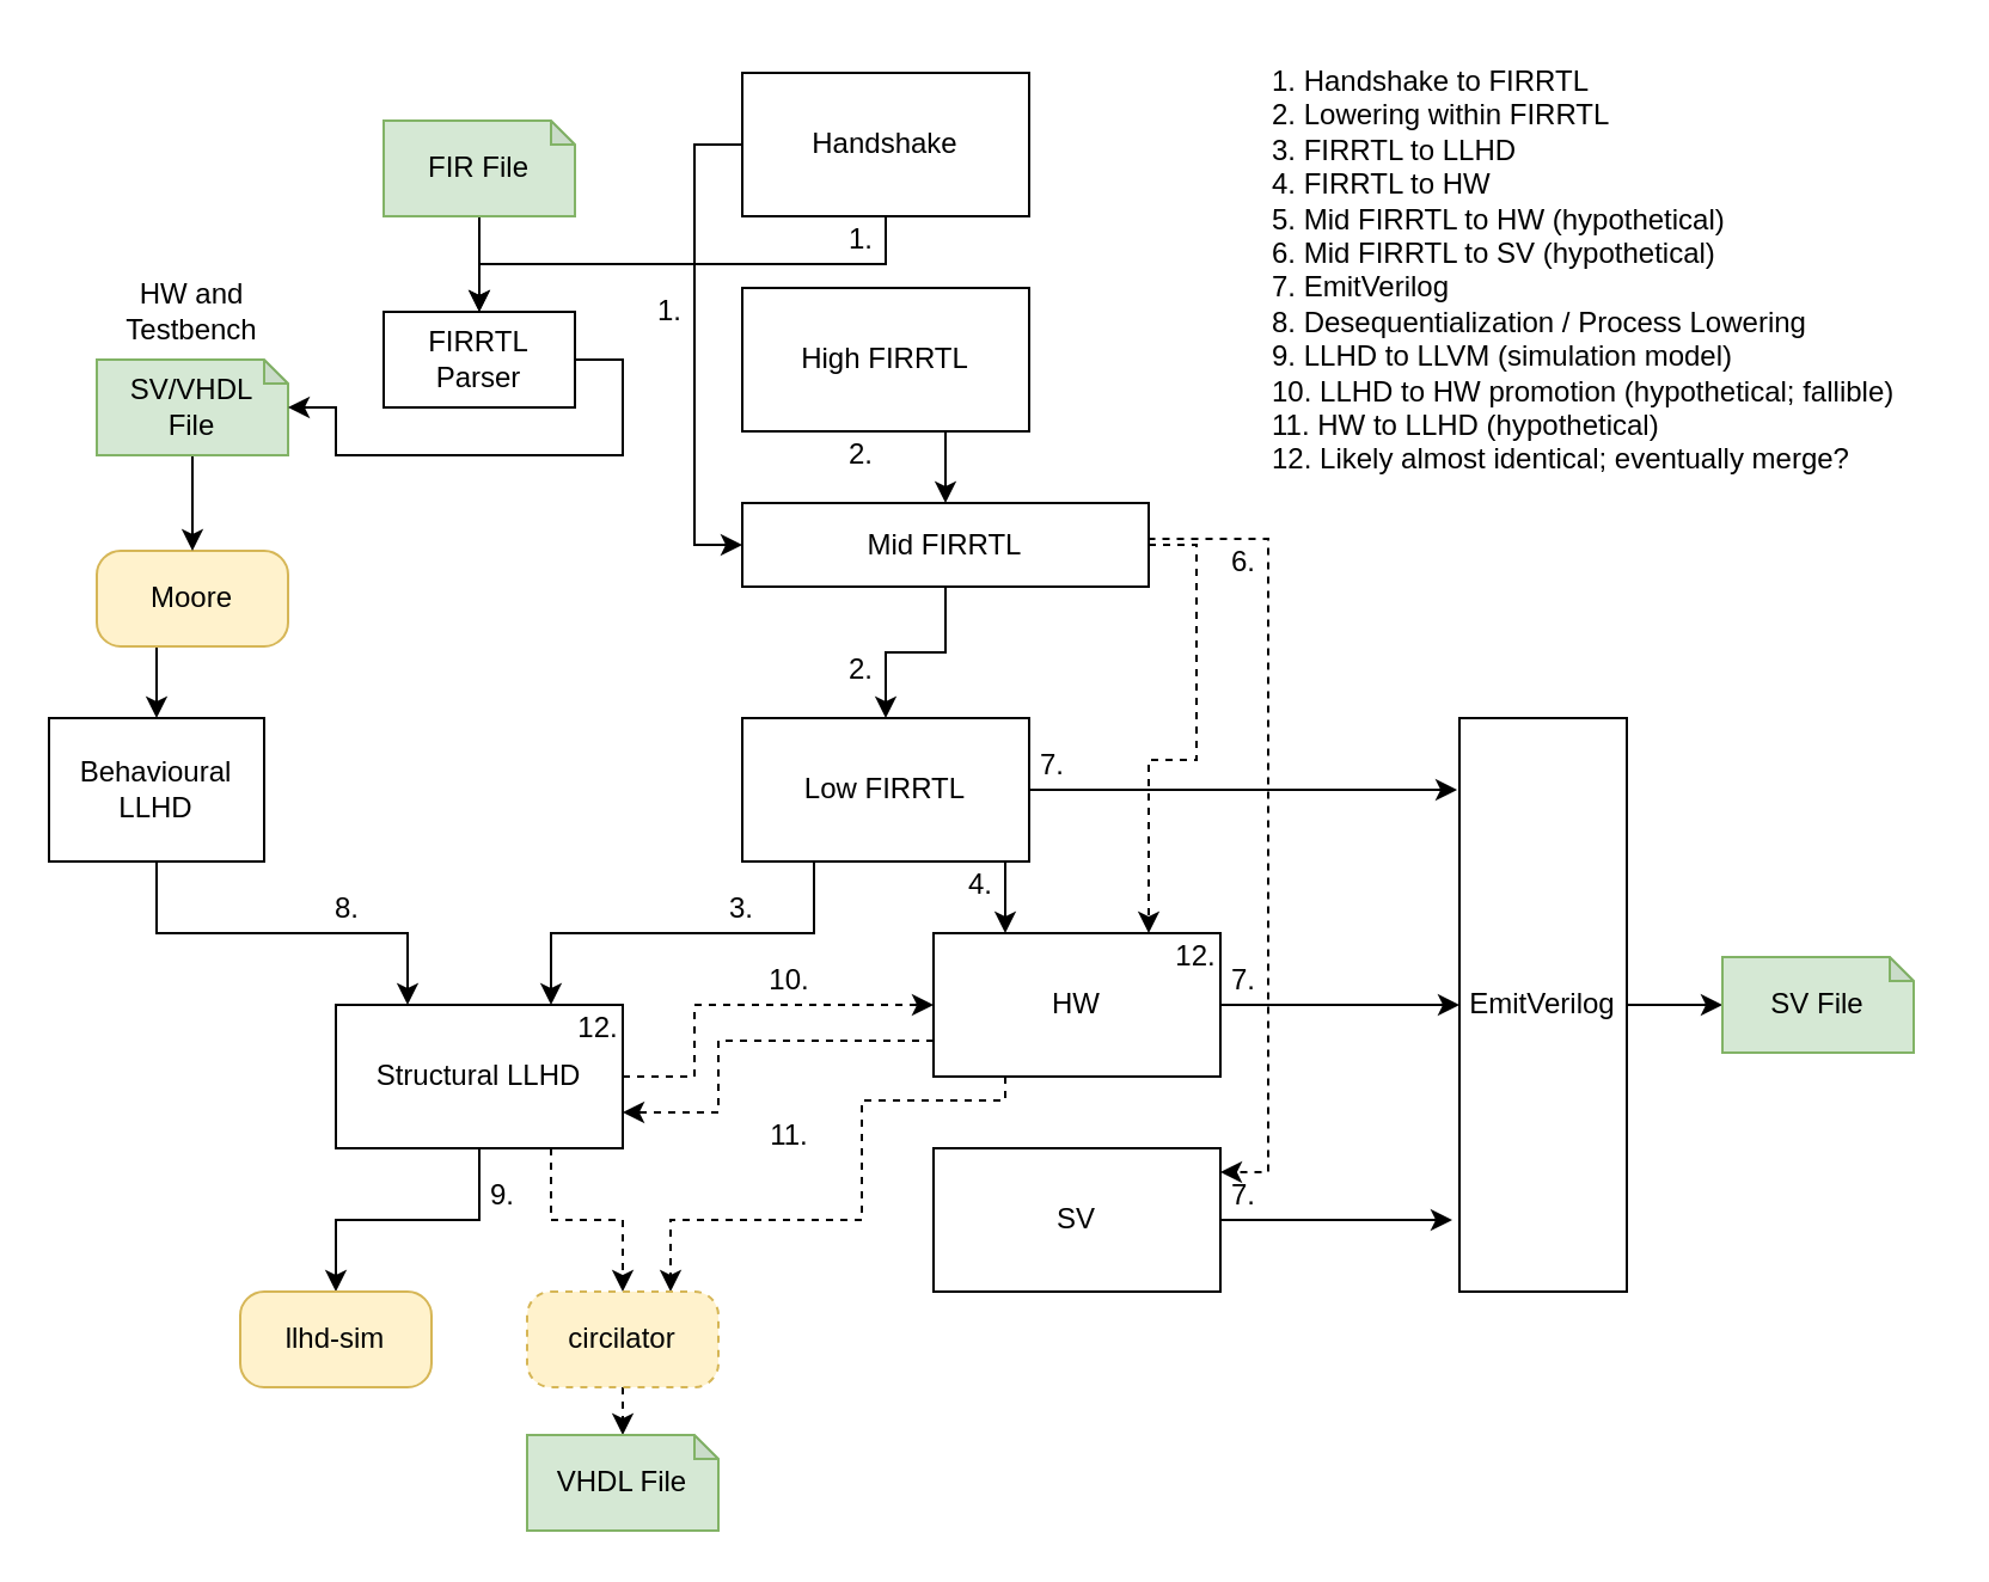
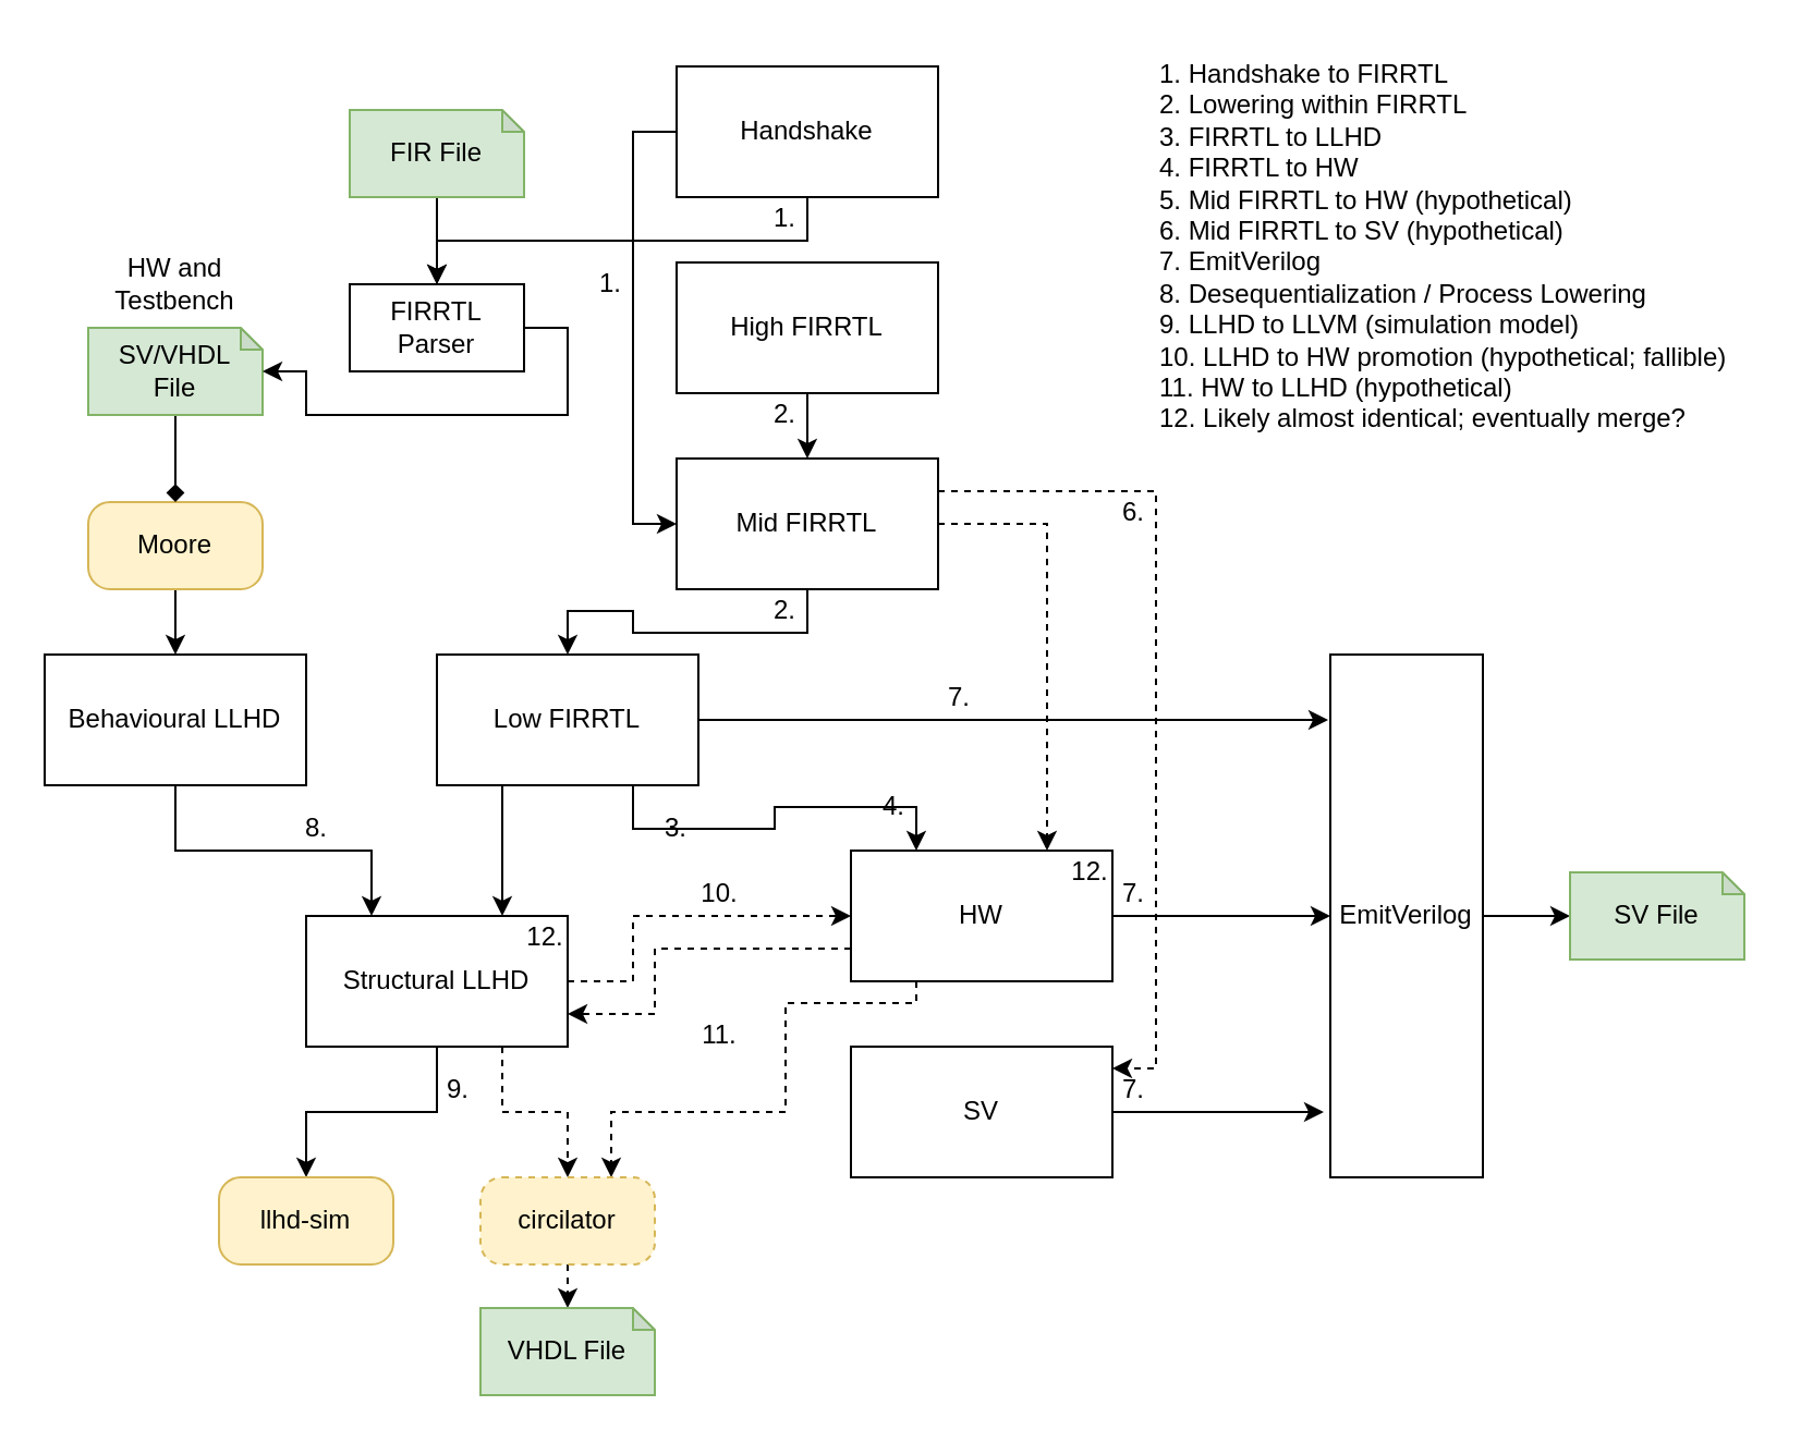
  <mxCell id="0" />
  <mxCell id="1" parent="0" />
  <mxCell id="2" style="edgeStyle=orthogonalEdgeStyle;rounded=0;orthogonalLoop=1;jettySize=auto;html=1;exitX=0.5;exitY=1;exitDx=0;exitDy=0;entryX=0.5;entryY=0;entryDx=0;entryDy=0;" parent="1" source="3" target="7" edge="1"><mxGeometry relative="1" as="geometry" /></mxCell>
  <mxCell id="3" value="High FIRRTL" style="rounded=0;whiteSpace=wrap;html=1;" parent="1" vertex="1"><mxGeometry x="310" y="120" width="120" height="60" as="geometry" /></mxCell>
  <mxCell id="4" style="edgeStyle=orthogonalEdgeStyle;rounded=0;orthogonalLoop=1;jettySize=auto;html=1;exitX=0.5;exitY=1;exitDx=0;exitDy=0;entryX=0.5;entryY=0;entryDx=0;entryDy=0;" parent="1" source="7" target="11" edge="1"><mxGeometry relative="1" as="geometry" /></mxCell>
  <mxCell id="5" style="edgeStyle=orthogonalEdgeStyle;rounded=0;orthogonalLoop=1;jettySize=auto;html=1;exitX=1;exitY=0.5;exitDx=0;exitDy=0;entryX=0.75;entryY=0;entryDx=0;entryDy=0;dashed=1;" parent="1" source="7" target="19" edge="1"><mxGeometry relative="1" as="geometry" /></mxCell>
  <mxCell id="6" style="edgeStyle=orthogonalEdgeStyle;rounded=0;orthogonalLoop=1;jettySize=auto;html=1;exitX=1;exitY=0.25;exitDx=0;exitDy=0;entryX=0;entryY=0;entryDx=0;entryDy=0;dashed=1;" parent="1" source="7" target="37" edge="1"><mxGeometry relative="1" as="geometry"><Array as="points"><mxPoint x="530" y="225" /><mxPoint x="530" y="490" /></Array></mxGeometry></mxCell>
- <mxCell id="7" value="Mid FIRRTL" style="rounded=0;whiteSpace=wrap;html=1;" parent="1" vertex="1"><mxGeometry x="310" y="210" width="170" height="35" as="geometry" /></mxCell>
+ <mxCell id="7" value="Mid FIRRTL" style="rounded=0;whiteSpace=wrap;html=1;" parent="1" vertex="1"><mxGeometry x="310" y="210" width="120" height="60" as="geometry" /></mxCell>
  <mxCell id="8" style="edgeStyle=orthogonalEdgeStyle;rounded=0;orthogonalLoop=1;jettySize=auto;html=1;exitX=0.25;exitY=1;exitDx=0;exitDy=0;entryX=0.75;entryY=0;entryDx=0;entryDy=0;" parent="1" source="11" target="15" edge="1"><mxGeometry relative="1" as="geometry" /></mxCell>
  <mxCell id="9" style="edgeStyle=orthogonalEdgeStyle;rounded=0;orthogonalLoop=1;jettySize=auto;html=1;exitX=0.75;exitY=1;exitDx=0;exitDy=0;entryX=0.25;entryY=0;entryDx=0;entryDy=0;" parent="1" source="11" target="19" edge="1"><mxGeometry relative="1" as="geometry" /></mxCell>
  <mxCell id="10" style="edgeStyle=orthogonalEdgeStyle;rounded=0;orthogonalLoop=1;jettySize=auto;html=1;exitX=1;exitY=0.5;exitDx=0;exitDy=0;entryX=-0.014;entryY=0.125;entryDx=0;entryDy=0;entryPerimeter=0;" parent="1" source="11" target="23" edge="1"><mxGeometry relative="1" as="geometry" /></mxCell>
- <mxCell id="11" value="Low FIRRTL" style="rounded=0;whiteSpace=wrap;html=1;" parent="1" vertex="1"><mxGeometry x="310" y="300" width="120" height="60" as="geometry" /></mxCell>
+ <mxCell id="11" value="Low FIRRTL" style="rounded=0;whiteSpace=wrap;html=1;" parent="1" vertex="1"><mxGeometry x="200" y="300" width="120" height="60" as="geometry" /></mxCell>
  <mxCell id="12" style="edgeStyle=orthogonalEdgeStyle;rounded=0;orthogonalLoop=1;jettySize=auto;html=1;exitX=0.5;exitY=1;exitDx=0;exitDy=0;entryX=0.5;entryY=0;entryDx=0;entryDy=0;" parent="1" source="15" target="39" edge="1"><mxGeometry relative="1" as="geometry" /></mxCell>
  <mxCell id="13" style="edgeStyle=orthogonalEdgeStyle;rounded=0;orthogonalLoop=1;jettySize=auto;html=1;exitX=1;exitY=0.5;exitDx=0;exitDy=0;entryX=0;entryY=0.5;entryDx=0;entryDy=0;fontColor=#B3B3B3;dashed=1;" parent="1" source="15" target="19" edge="1"><mxGeometry relative="1" as="geometry"><Array as="points"><mxPoint x="290" y="450" /><mxPoint x="290" y="420" /></Array></mxGeometry></mxCell>
  <mxCell id="14" style="edgeStyle=orthogonalEdgeStyle;rounded=0;orthogonalLoop=1;jettySize=auto;html=1;exitX=0.75;exitY=1;exitDx=0;exitDy=0;entryX=0.5;entryY=0;entryDx=0;entryDy=0;dashed=1;fontColor=#B3B3B3;" parent="1" source="15" target="58" edge="1"><mxGeometry relative="1" as="geometry" /></mxCell>
  <mxCell id="15" value="Structural LLHD" style="rounded=0;whiteSpace=wrap;html=1;" parent="1" vertex="1"><mxGeometry x="140" y="420" width="120" height="60" as="geometry" /></mxCell>
  <mxCell id="16" style="edgeStyle=orthogonalEdgeStyle;rounded=0;orthogonalLoop=1;jettySize=auto;html=1;exitX=1;exitY=0.5;exitDx=0;exitDy=0;entryX=0;entryY=0.5;entryDx=0;entryDy=0;" parent="1" source="19" target="23" edge="1"><mxGeometry relative="1" as="geometry" /></mxCell>
  <mxCell id="17" style="edgeStyle=orthogonalEdgeStyle;rounded=0;orthogonalLoop=1;jettySize=auto;html=1;exitX=0;exitY=0.75;exitDx=0;exitDy=0;entryX=1;entryY=0.75;entryDx=0;entryDy=0;fontColor=#B3B3B3;dashed=1;" parent="1" source="19" target="15" edge="1"><mxGeometry relative="1" as="geometry"><Array as="points"><mxPoint x="300" y="435" /><mxPoint x="300" y="465" /></Array></mxGeometry></mxCell>
  <mxCell id="18" style="edgeStyle=orthogonalEdgeStyle;rounded=0;orthogonalLoop=1;jettySize=auto;html=1;exitX=0.25;exitY=1;exitDx=0;exitDy=0;entryX=0.75;entryY=0;entryDx=0;entryDy=0;dashed=1;fontColor=#B3B3B3;" parent="1" source="19" target="58" edge="1"><mxGeometry relative="1" as="geometry"><Array as="points"><mxPoint x="420" y="460" /><mxPoint x="360" y="460" /><mxPoint x="360" y="510" /><mxPoint x="280" y="510" /></Array></mxGeometry></mxCell>
  <mxCell id="19" value="HW" style="rounded=0;whiteSpace=wrap;html=1;" parent="1" vertex="1"><mxGeometry x="390" y="390" width="120" height="60" as="geometry" /></mxCell>
  <mxCell id="20" style="edgeStyle=orthogonalEdgeStyle;rounded=0;orthogonalLoop=1;jettySize=auto;html=1;exitX=1;exitY=0.5;exitDx=0;exitDy=0;entryX=-0.043;entryY=0.875;entryDx=0;entryDy=0;entryPerimeter=0;" parent="1" source="21" target="23" edge="1"><mxGeometry relative="1" as="geometry" /></mxCell>
  <mxCell id="21" value="SV" style="rounded=0;whiteSpace=wrap;html=1;" parent="1" vertex="1"><mxGeometry x="390" y="480" width="120" height="60" as="geometry" /></mxCell>
  <mxCell id="22" style="edgeStyle=orthogonalEdgeStyle;rounded=0;orthogonalLoop=1;jettySize=auto;html=1;exitX=1;exitY=0.5;exitDx=0;exitDy=0;entryX=0;entryY=0.5;entryDx=0;entryDy=0;entryPerimeter=0;" parent="1" source="23" target="38" edge="1"><mxGeometry relative="1" as="geometry" /></mxCell>
  <mxCell id="23" value="EmitVerilog" style="rounded=0;whiteSpace=wrap;html=1;" parent="1" vertex="1"><mxGeometry x="610" y="300" width="70" height="240" as="geometry" /></mxCell>
  <mxCell id="24" style="edgeStyle=orthogonalEdgeStyle;rounded=0;orthogonalLoop=1;jettySize=auto;html=1;exitX=0.5;exitY=1;exitDx=0;exitDy=0;" parent="1" source="26" target="49" edge="1"><mxGeometry relative="1" as="geometry" /></mxCell>
  <mxCell id="25" style="edgeStyle=orthogonalEdgeStyle;rounded=0;orthogonalLoop=1;jettySize=auto;html=1;exitX=0;exitY=0.5;exitDx=0;exitDy=0;entryX=0;entryY=0.5;entryDx=0;entryDy=0;" parent="1" source="26" target="7" edge="1"><mxGeometry relative="1" as="geometry" /></mxCell>
  <mxCell id="26" value="Handshake" style="rounded=0;whiteSpace=wrap;html=1;" parent="1" vertex="1"><mxGeometry x="310" y="30" width="120" height="60" as="geometry" /></mxCell>
  <mxCell id="27" value="1." style="text;html=1;strokeColor=none;fillColor=none;align=center;verticalAlign=middle;whiteSpace=wrap;rounded=0;" parent="1" vertex="1"><mxGeometry x="350" y="90" width="20" height="20" as="geometry" /></mxCell>
  <mxCell id="28" value="1." style="text;html=1;strokeColor=none;fillColor=none;align=center;verticalAlign=middle;whiteSpace=wrap;rounded=0;" parent="1" vertex="1"><mxGeometry x="270" y="120" width="20" height="20" as="geometry" /></mxCell>
  <mxCell id="29" value="2." style="text;html=1;strokeColor=none;fillColor=none;align=center;verticalAlign=middle;whiteSpace=wrap;rounded=0;" parent="1" vertex="1"><mxGeometry x="350" y="180" width="20" height="20" as="geometry" /></mxCell>
  <mxCell id="30" value="2." style="text;html=1;strokeColor=none;fillColor=none;align=center;verticalAlign=middle;whiteSpace=wrap;rounded=0;" parent="1" vertex="1"><mxGeometry x="350" y="270" width="20" height="20" as="geometry" /></mxCell>
  <mxCell id="31" value="1. Handshake to FIRRTL&lt;br&gt;2. Lowering within FIRRTL&lt;br&gt;3. FIRRTL to LLHD&lt;br&gt;4. FIRRTL to HW&lt;br&gt;5. Mid FIRRTL to HW (hypothetical)&lt;br&gt;6. Mid FIRRTL to SV (hypothetical)&lt;br&gt;7. EmitVerilog&lt;br&gt;8. Desequentialization / Process Lowering&lt;br&gt;9. LLHD to LLVM (simulation model)&lt;br&gt;10. LLHD to HW promotion (hypothetical; fallible)&lt;br&gt;11. HW to LLHD (hypothetical)&lt;br&gt;12. Likely almost identical; eventually merge?" style="text;html=1;strokeColor=none;fillColor=none;align=left;verticalAlign=top;whiteSpace=wrap;rounded=0;" parent="1" vertex="1"><mxGeometry x="530" y="20" width="280" height="180" as="geometry" /></mxCell>
  <mxCell id="32" value="3." style="text;html=1;strokeColor=none;fillColor=none;align=center;verticalAlign=middle;whiteSpace=wrap;rounded=0;" parent="1" vertex="1"><mxGeometry x="300" y="370" width="20" height="20" as="geometry" /></mxCell>
  <mxCell id="33" value="4." style="text;html=1;strokeColor=none;fillColor=none;align=center;verticalAlign=middle;whiteSpace=wrap;rounded=0;" parent="1" vertex="1"><mxGeometry x="400" y="360" width="20" height="20" as="geometry" /></mxCell>
  <mxCell id="34" value="6." style="text;html=1;strokeColor=none;fillColor=none;align=center;verticalAlign=middle;whiteSpace=wrap;rounded=0;" parent="1" vertex="1"><mxGeometry x="510" y="225" width="20" height="20" as="geometry" /></mxCell>
  <mxCell id="35" value="7." style="text;html=1;strokeColor=none;fillColor=none;align=center;verticalAlign=middle;whiteSpace=wrap;rounded=0;" parent="1" vertex="1"><mxGeometry x="430" y="310" width="20" height="20" as="geometry" /></mxCell>
  <mxCell id="36" value="7." style="text;html=1;strokeColor=none;fillColor=none;align=center;verticalAlign=middle;whiteSpace=wrap;rounded=0;" parent="1" vertex="1"><mxGeometry x="510" y="400" width="20" height="20" as="geometry" /></mxCell>
  <mxCell id="37" value="7." style="text;html=1;strokeColor=none;fillColor=none;align=center;verticalAlign=middle;whiteSpace=wrap;rounded=0;" parent="1" vertex="1"><mxGeometry x="510" y="490" width="20" height="20" as="geometry" /></mxCell>
  <mxCell id="38" value="SV File" style="shape=note;whiteSpace=wrap;html=1;backgroundOutline=1;darkOpacity=0.05;size=10;fillColor=#d5e8d4;strokeColor=#82b366;" parent="1" vertex="1"><mxGeometry x="720" y="400" width="80" height="40" as="geometry" /></mxCell>
  <mxCell id="39" value="llhd-sim" style="rounded=1;whiteSpace=wrap;html=1;absoluteArcSize=1;arcSize=20;fillColor=#fff2cc;strokeColor=#d6b656;" parent="1" vertex="1"><mxGeometry x="100" y="540" width="80" height="40" as="geometry" /></mxCell>
  <mxCell id="40" style="edgeStyle=orthogonalEdgeStyle;rounded=0;orthogonalLoop=1;jettySize=auto;html=1;exitX=0.5;exitY=1;exitDx=0;exitDy=0;entryX=0.5;entryY=0;entryDx=0;entryDy=0;" parent="1" source="41" target="43" edge="1"><mxGeometry relative="1" as="geometry" /></mxCell>
  <mxCell id="41" value="Moore" style="rounded=1;whiteSpace=wrap;html=1;absoluteArcSize=1;arcSize=20;fillColor=#fff2cc;strokeColor=#d6b656;" parent="1" vertex="1"><mxGeometry x="40" y="230" width="80" height="40" as="geometry" /></mxCell>
  <mxCell id="42" style="edgeStyle=orthogonalEdgeStyle;rounded=0;orthogonalLoop=1;jettySize=auto;html=1;exitX=0.5;exitY=1;exitDx=0;exitDy=0;entryX=0.25;entryY=0;entryDx=0;entryDy=0;" parent="1" source="43" target="15" edge="1"><mxGeometry relative="1" as="geometry" /></mxCell>
- <mxCell id="43" value="Behavioural LLHD" style="rounded=0;whiteSpace=wrap;html=1;" parent="1" vertex="1"><mxGeometry x="20" y="300" width="90" height="60" as="geometry" /></mxCell>
- <mxCell id="44" style="edgeStyle=orthogonalEdgeStyle;rounded=0;orthogonalLoop=1;jettySize=auto;html=1;exitX=0.5;exitY=1;exitDx=0;exitDy=0;exitPerimeter=0;entryX=0.5;entryY=0;entryDx=0;entryDy=0;" parent="1" source="45" target="41" edge="1"><mxGeometry relative="1" as="geometry" /></mxCell>
+ <mxCell id="43" value="Behavioural LLHD" style="rounded=0;whiteSpace=wrap;html=1;" parent="1" vertex="1"><mxGeometry x="20" y="300" width="120" height="60" as="geometry" /></mxCell>
+ <mxCell id="44" style="edgeStyle=orthogonalEdgeStyle;rounded=0;orthogonalLoop=1;jettySize=auto;html=1;exitX=0.5;exitY=1;exitDx=0;exitDy=0;exitPerimeter=0;entryX=0.5;entryY=0;entryDx=0;entryDy=0;endArrow=diamond;" parent="1" source="45" target="41" edge="1"><mxGeometry relative="1" as="geometry" /></mxCell>
  <mxCell id="45" value="SV/VHDL&lt;br&gt;File" style="shape=note;whiteSpace=wrap;html=1;backgroundOutline=1;darkOpacity=0.05;size=10;fillColor=#d5e8d4;strokeColor=#82b366;" parent="1" vertex="1"><mxGeometry x="40" y="150" width="80" height="40" as="geometry" /></mxCell>
  <mxCell id="46" style="edgeStyle=orthogonalEdgeStyle;rounded=0;orthogonalLoop=1;jettySize=auto;html=1;exitX=0.5;exitY=1;exitDx=0;exitDy=0;exitPerimeter=0;entryX=0.5;entryY=0;entryDx=0;entryDy=0;" parent="1" source="47" target="49" edge="1"><mxGeometry relative="1" as="geometry" /></mxCell>
  <mxCell id="47" value="FIR File" style="shape=note;whiteSpace=wrap;html=1;backgroundOutline=1;darkOpacity=0.05;size=10;fillColor=#d5e8d4;strokeColor=#82b366;" parent="1" vertex="1"><mxGeometry y="50" width="80" height="40" as="geometry" x="160" /></mxCell>
  <mxCell id="48" style="edgeStyle=orthogonalEdgeStyle;rounded=0;orthogonalLoop=1;jettySize=auto;html=1;exitX=1;exitY=0.5;exitDx=0;exitDy=0;" parent="1" source="49" target="45" edge="1"><mxGeometry relative="1" as="geometry" /></mxCell>
  <mxCell id="49" value="FIRRTL Parser" style="rounded=0;whiteSpace=wrap;html=1;" parent="1" vertex="1"><mxGeometry y="130" width="80" height="40" as="geometry" x="160" /></mxCell>
  <mxCell id="50" value="8." style="text;html=1;strokeColor=none;fillColor=none;align=center;verticalAlign=middle;whiteSpace=wrap;rounded=0;" parent="1" vertex="1"><mxGeometry x="135" y="370" width="20" height="20" as="geometry" /></mxCell>
  <mxCell id="51" value="HW and Testbench" style="text;html=1;strokeColor=none;fillColor=none;align=center;verticalAlign=middle;whiteSpace=wrap;rounded=0;" parent="1" vertex="1"><mxGeometry x="50" y="115" width="60" height="30" as="geometry" /></mxCell>
  <mxCell id="52" value="9." style="text;html=1;strokeColor=none;fillColor=none;align=center;verticalAlign=middle;whiteSpace=wrap;rounded=0;" parent="1" vertex="1"><mxGeometry x="200" y="490" width="20" height="20" as="geometry" /></mxCell>
  <mxCell id="53" value="10." style="text;html=1;strokeColor=none;fillColor=none;align=center;verticalAlign=middle;whiteSpace=wrap;rounded=0;" parent="1" vertex="1"><mxGeometry x="320" y="400" width="20" height="20" as="geometry" /></mxCell>
  <mxCell id="54" value="11." style="text;html=1;strokeColor=none;fillColor=none;align=center;verticalAlign=middle;whiteSpace=wrap;rounded=0;" parent="1" vertex="1"><mxGeometry x="320" y="465" width="20" height="20" as="geometry" /></mxCell>
  <mxCell id="55" value="12." style="text;html=1;strokeColor=none;fillColor=none;align=center;verticalAlign=middle;whiteSpace=wrap;rounded=0;" parent="1" vertex="1"><mxGeometry x="240" y="420" width="20" height="20" as="geometry" /></mxCell>
  <mxCell id="56" value="12." style="text;html=1;strokeColor=none;fillColor=none;align=center;verticalAlign=middle;whiteSpace=wrap;rounded=0;" parent="1" vertex="1"><mxGeometry x="490" y="390" width="20" height="20" as="geometry" /></mxCell>
  <mxCell id="57" style="edgeStyle=orthogonalEdgeStyle;rounded=0;orthogonalLoop=1;jettySize=auto;html=1;exitX=0.5;exitY=1;exitDx=0;exitDy=0;entryX=0.5;entryY=0;entryDx=0;entryDy=0;entryPerimeter=0;dashed=1;fontColor=#B3B3B3;" parent="1" source="58" target="59" edge="1"><mxGeometry relative="1" as="geometry" /></mxCell>
  <mxCell id="58" value="circilator" style="rounded=1;whiteSpace=wrap;html=1;absoluteArcSize=1;arcSize=20;fillColor=#fff2cc;strokeColor=#d6b656;dashed=1;" parent="1" vertex="1"><mxGeometry x="220" y="540" width="80" height="40" as="geometry" /></mxCell>
  <mxCell id="59" value="VHDL File" style="shape=note;whiteSpace=wrap;html=1;backgroundOutline=1;darkOpacity=0.05;size=10;fillColor=#d5e8d4;strokeColor=#82b366;" parent="1" vertex="1"><mxGeometry x="220" y="600" width="80" height="40" as="geometry" /></mxCell>
